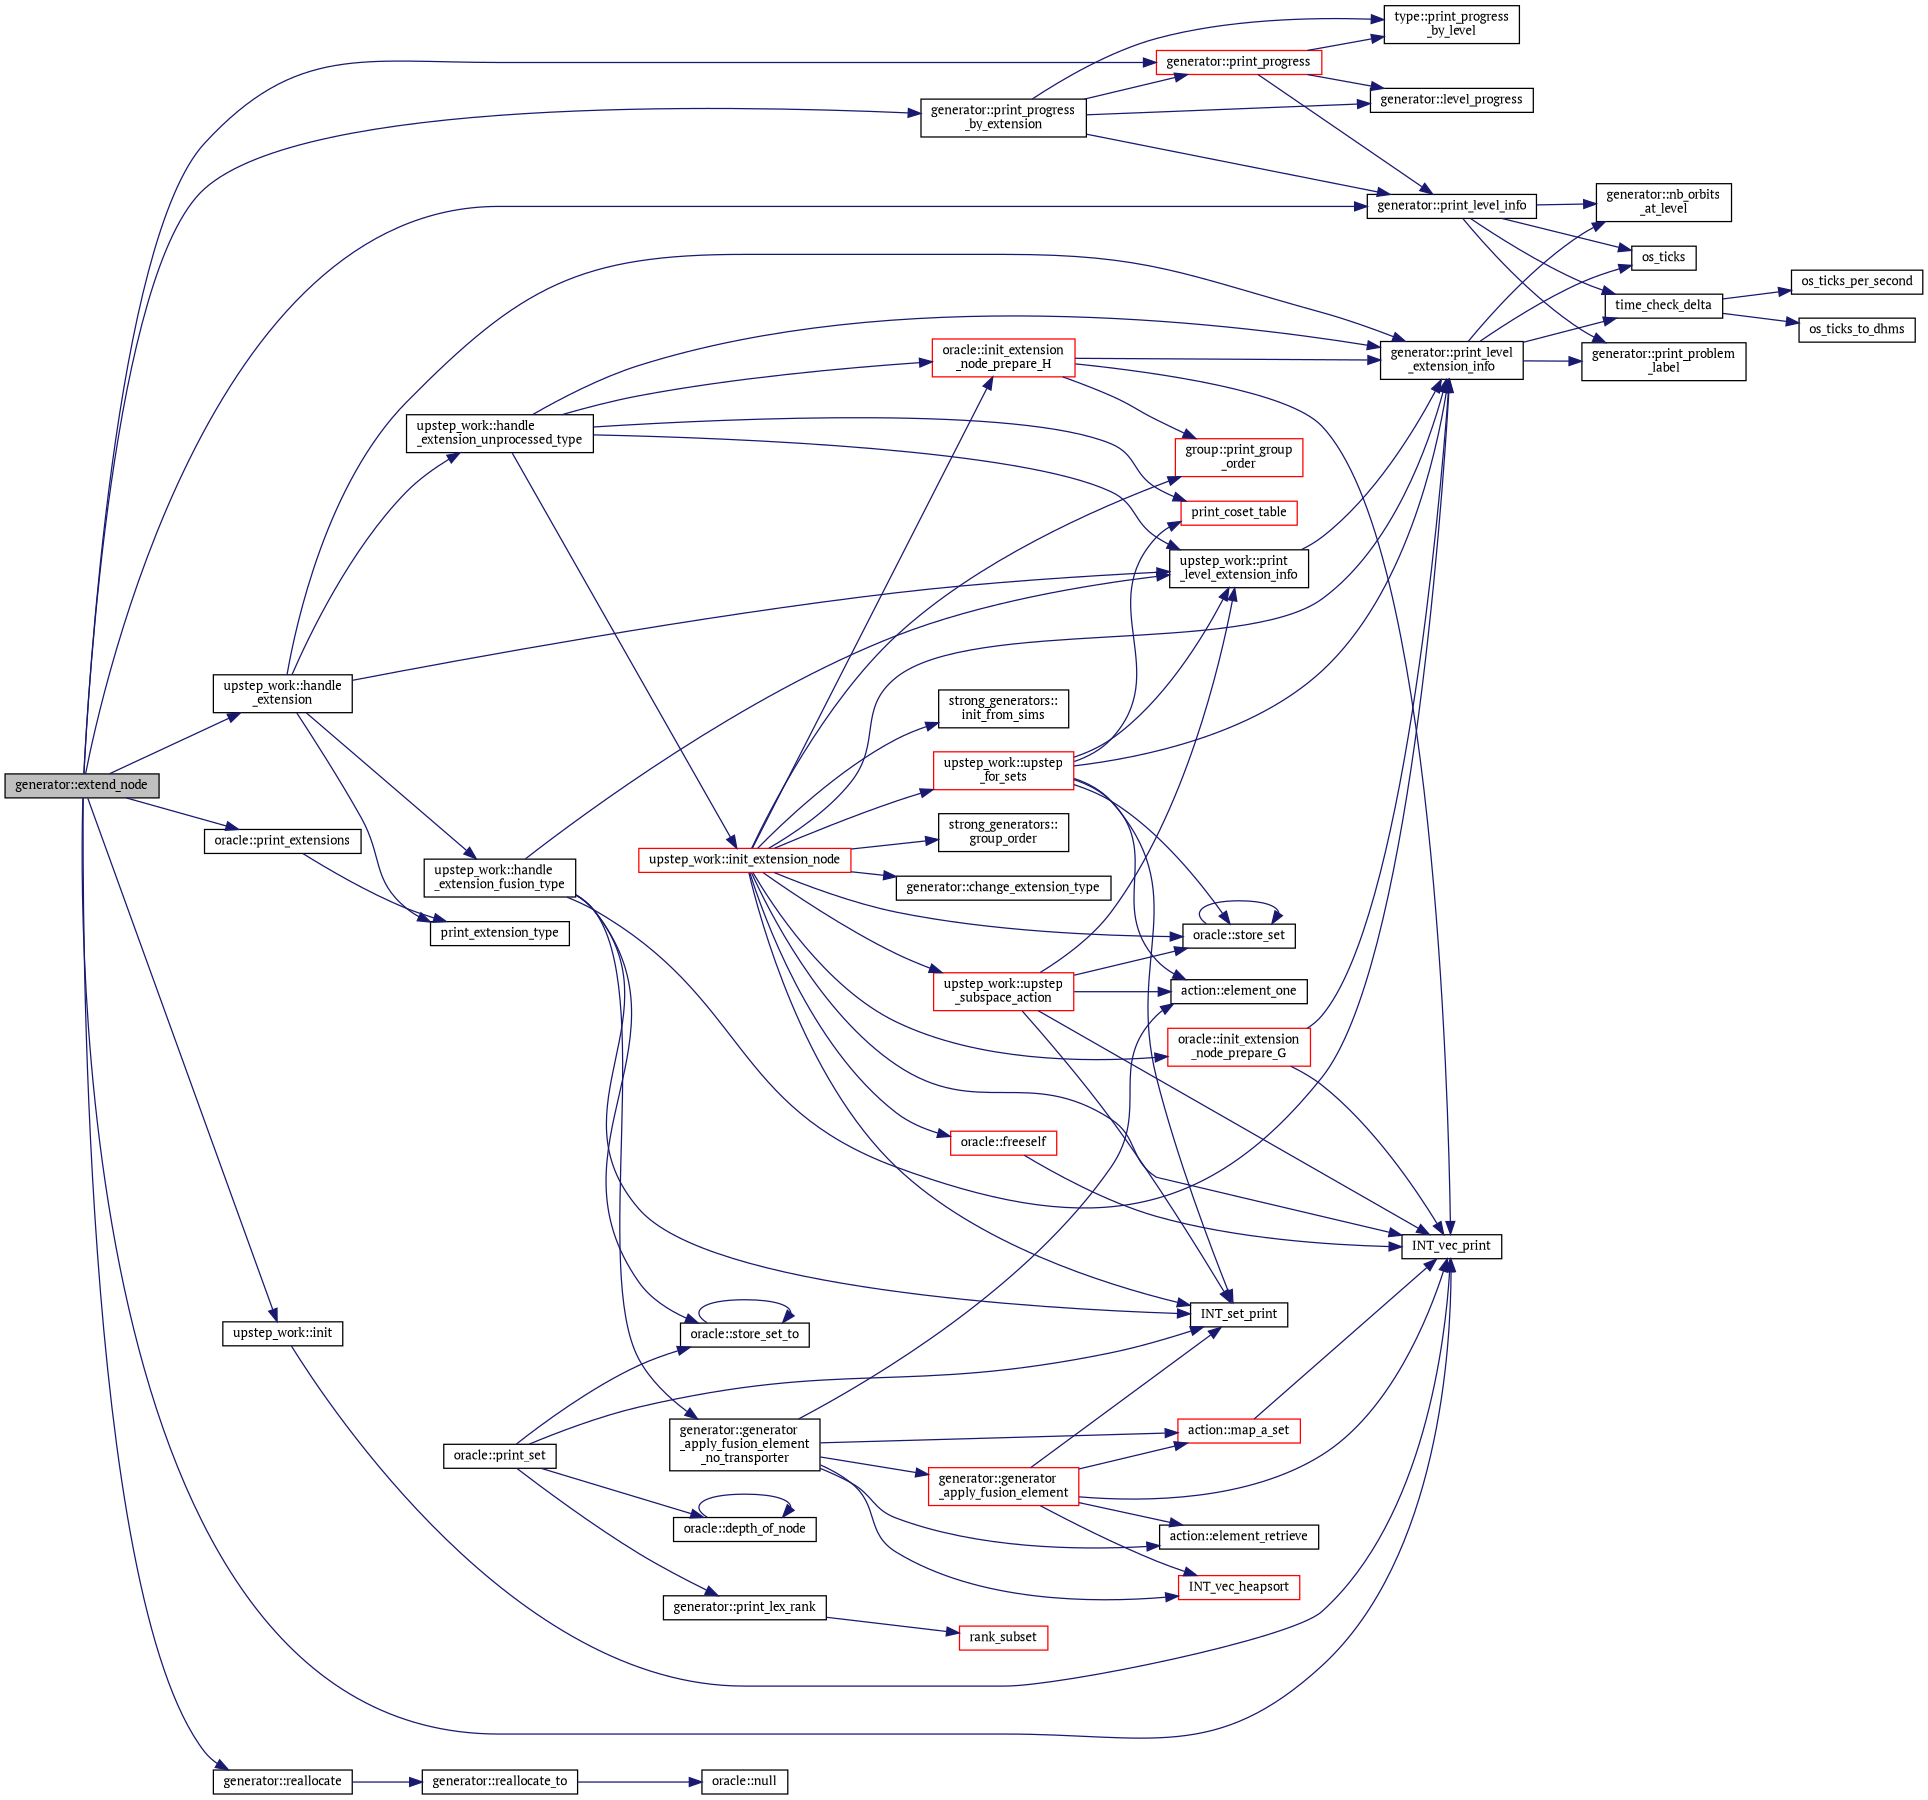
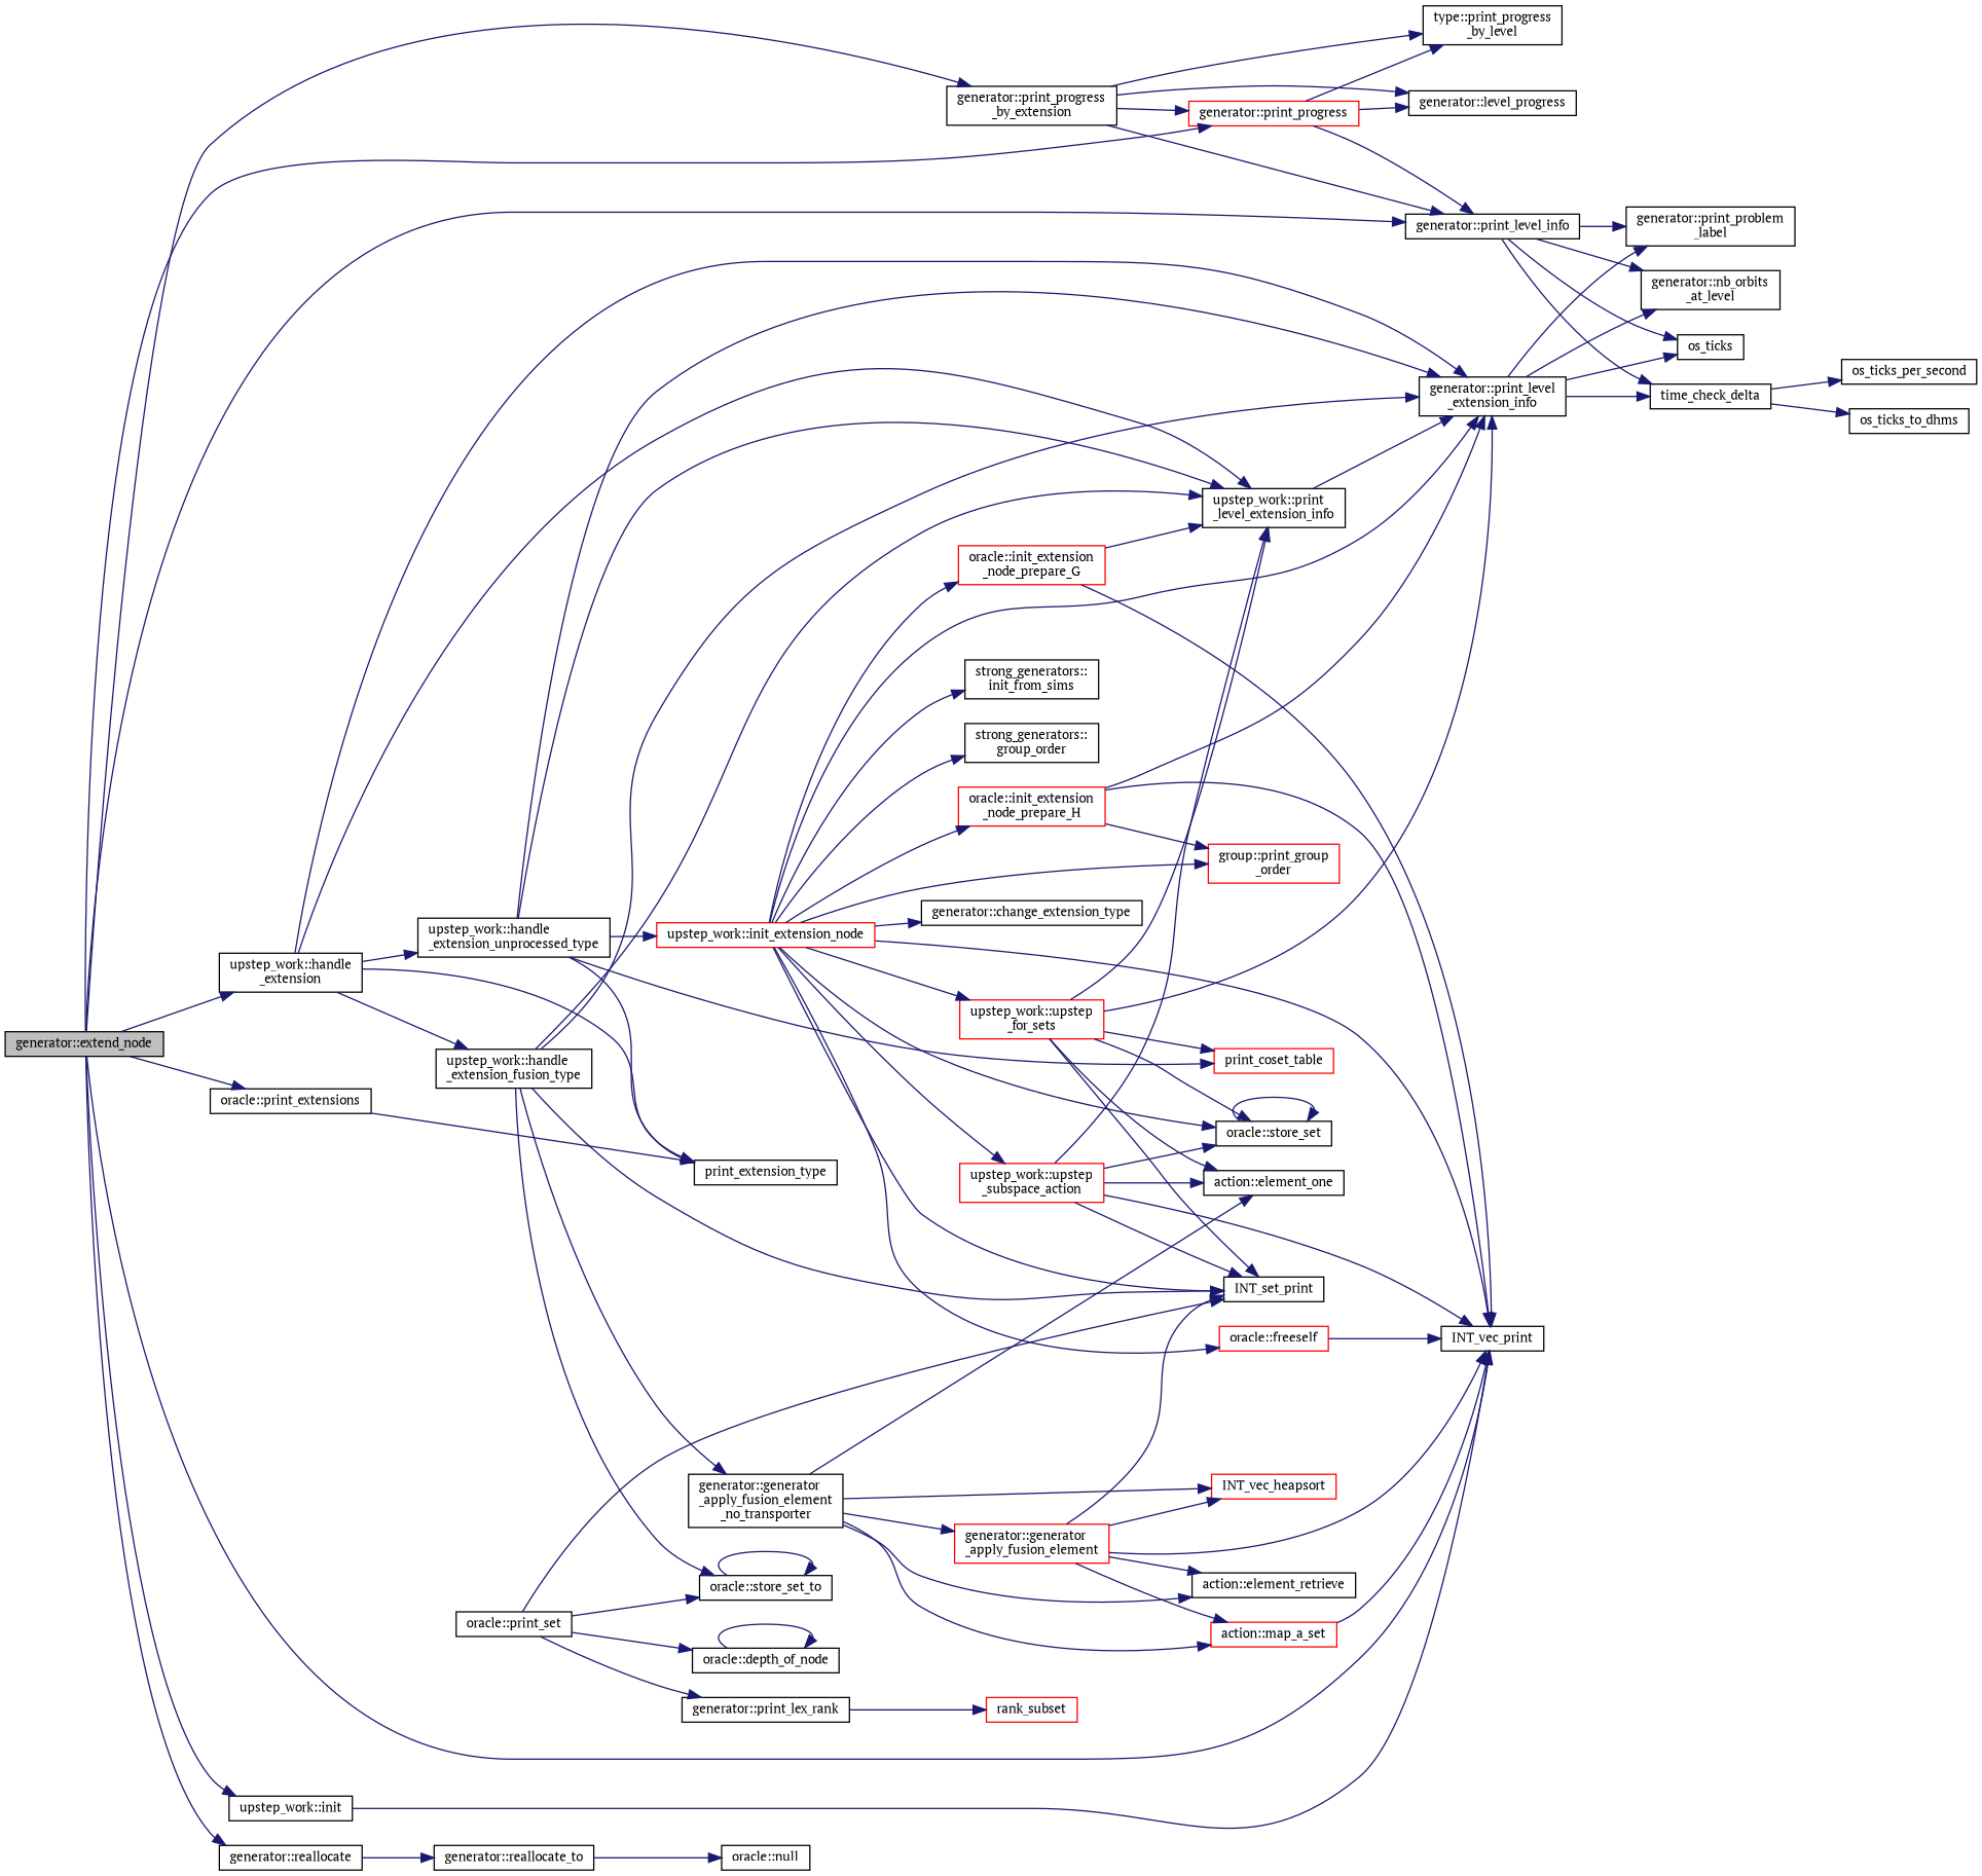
  digraph {
    fontname="PT Serif"
    rankdir=LR
    node [color=black fillcolor=white fontname="PT Serif" fontsize=10 shape=record style=filled]
    edge [color=midnightblue fontname="PT Serif" fontsize=10 labelfontname=Helvetica labelfontsize=10 style=solid]
    n1 [fillcolor=grey75 fontcolor=black height=0.2 label="generator::extend_node" width=0.4]
    n2 [height=0.2 label="generator::print_level_info" width=0.4]
    n3 [height=0.2 label="generator::reallocate" width=0.4]
    n4 [height=0.2 label=INT_vec_print width=0.4]
    n5 [height=0.2 label="oracle::print_extensions" width=0.4]
    n6 [height=0.2 label="upstep_work::init" width=0.4]
    n7 [height=0.2 label="generator::print_progress\l_by_extension" width=0.4]
    n8 [color=red height=0.2 label="generator::print_progress" width=0.4]
    n9 [height=0.2 label="upstep_work::handle\l_extension" width=0.4]
    n10 [height=0.2 label=os_ticks width=0.4]
    n11 [height=0.2 label=time_check_delta width=0.4]
    n12 [height=0.2 label="generator::print_problem\l_label" width=0.4]
    n13 [height=0.2 label="generator::nb_orbits\l_at_level" width=0.4]
    n14 [height=0.2 label="generator::reallocate_to" width=0.4]
    n15 [height=0.2 label=print_extension_type width=0.4]
    n16 [height=0.2 label="generator::level_progress" width=0.4]
    n17 [height=0.2 label="type::print_progress\l_by_level" width=0.4]
    n18 [height=0.2 label="upstep_work::print\l_level_extension_info" width=0.4]
    n19 [height=0.2 label="generator::print_level\l_extension_info" width=0.4]
    n20 [height=0.2 label="upstep_work::handle\l_extension_fusion_type" width=0.4]
    n21 [height=0.2 label="upstep_work::handle\l_extension_unprocessed_type" width=0.4]
    n22 [height=0.2 label=os_ticks_per_second width=0.4]
    n23 [height=0.2 label=os_ticks_to_dhms width=0.4]
    n24 [height=0.2 label="oracle::null" width=0.4]
    n25 [height=0.2 label="oracle::print_set" width=0.4]
    n26 [height=0.2 label="oracle::depth_of_node" width=0.4]
    n27 [height=0.2 label="oracle::store_set_to" width=0.4]
    n28 [height=0.2 label=INT_set_print width=0.4]
    n29 [height=0.2 label="generator::print_lex_rank" width=0.4]
    n30 [color=red height=0.2 label=rank_subset width=0.4]
    n31 [height=0.2 label="generator::generator\l_apply_fusion_element\l_no_transporter" width=0.4]
    n32 [color=red height=0.2 label="upstep_work::init_extension_node" width=0.4]
    n33 [color=red height=0.2 label=print_coset_table width=0.4]
    n34 [height=0.2 label="action::element_one" width=0.4]
    n35 [color=red height=0.2 label="generator::generator\l_apply_fusion_element" width=0.4]
    n36 [height=0.2 label="action::element_retrieve" width=0.4]
    n37 [color=red height=0.2 label="action::map_a_set" width=0.4]
    n38 [color=red height=0.2 label=INT_vec_heapsort width=0.4]
    n39 [color=red height=0.2 label="oracle::freeself" width=0.4]
    n40 [height=0.2 label="oracle::store_set" width=0.4]
    n41 [color=red height=0.2 label="oracle::init_extension\l_node_prepare_G" width=0.4]
    n42 [color=red height=0.2 label="oracle::init_extension\l_node_prepare_H" width=0.4]
    n43 [color=red height=0.2 label="group::print_group\l_order" width=0.4]
    n44 [color=red height=0.2 label="upstep_work::upstep\l_subspace_action" width=0.4]
    n45 [color=red height=0.2 label="upstep_work::upstep\l_for_sets" width=0.4]
    n46 [height=0.2 label="generator::change_extension_type" width=0.4]
    n47 [height=0.2 label="strong_generators::\linit_from_sims" width=0.4]
    n48 [height=0.2 label="strong_generators::\lgroup_order" width=0.4]
    n1 -> n2
    n1 -> n3
    n1 -> n4
    n1 -> n5
    n1 -> n6
    n1 -> n7
    n1 -> n8
    n1 -> n9
    n2 -> n10
    n2 -> n11
    n2 -> n12
    n2 -> n13
    n3 -> n14
    n5 -> n15
    n6 -> n4
    n7 -> n2
    n7 -> n8
    n7 -> n16
    n7 -> n17
    n8 -> n2
    n8 -> n16
    n8 -> n17
    n9 -> n15
    n9 -> n18
    n9 -> n19
    n9 -> n20
    n9 -> n21
    n11 -> n22
    n11 -> n23
    n14 -> n24
    n18 -> n19
    n19 -> n10
    n19 -> n11
    n19 -> n12
    n19 -> n13
    n20 -> n18
    n20 -> n19
    n20 -> n27
    n20 -> n28
    n20 -> n31
-   n21 -> n42
+   n21 -> n15
    n21 -> n18
    n21 -> n19
    n21 -> n32
    n21 -> n33
    n25 -> n26
    n25 -> n27
    n25 -> n28
    n25 -> n29
    n26 -> n26
    n27 -> n27
    n29 -> n30
    n31 -> n34
    n31 -> n35
    n31 -> n36
    n31 -> n37
    n31 -> n38
    n32 -> n4
    n32 -> n19
    n32 -> n28
    n32 -> n39
    n32 -> n40
    n32 -> n41
    n32 -> n42
    n32 -> n43
    n32 -> n44
    n32 -> n45
    n32 -> n46
    n32 -> n47
    n32 -> n48
    n35 -> n4
    n35 -> n28
    n35 -> n36
    n35 -> n37
    n35 -> n38
    n37 -> n4
    n39 -> n4
    n40 -> n40
    n41 -> n4
-   n41 -> n19
+   n41 -> n18
    n42 -> n4
    n42 -> n19
    n42 -> n43
    n44 -> n4
    n44 -> n18
    n44 -> n28
    n44 -> n34
    n44 -> n40
    n45 -> n18
    n45 -> n19
    n45 -> n28
    n45 -> n33
    n45 -> n34
    n45 -> n40
  }
